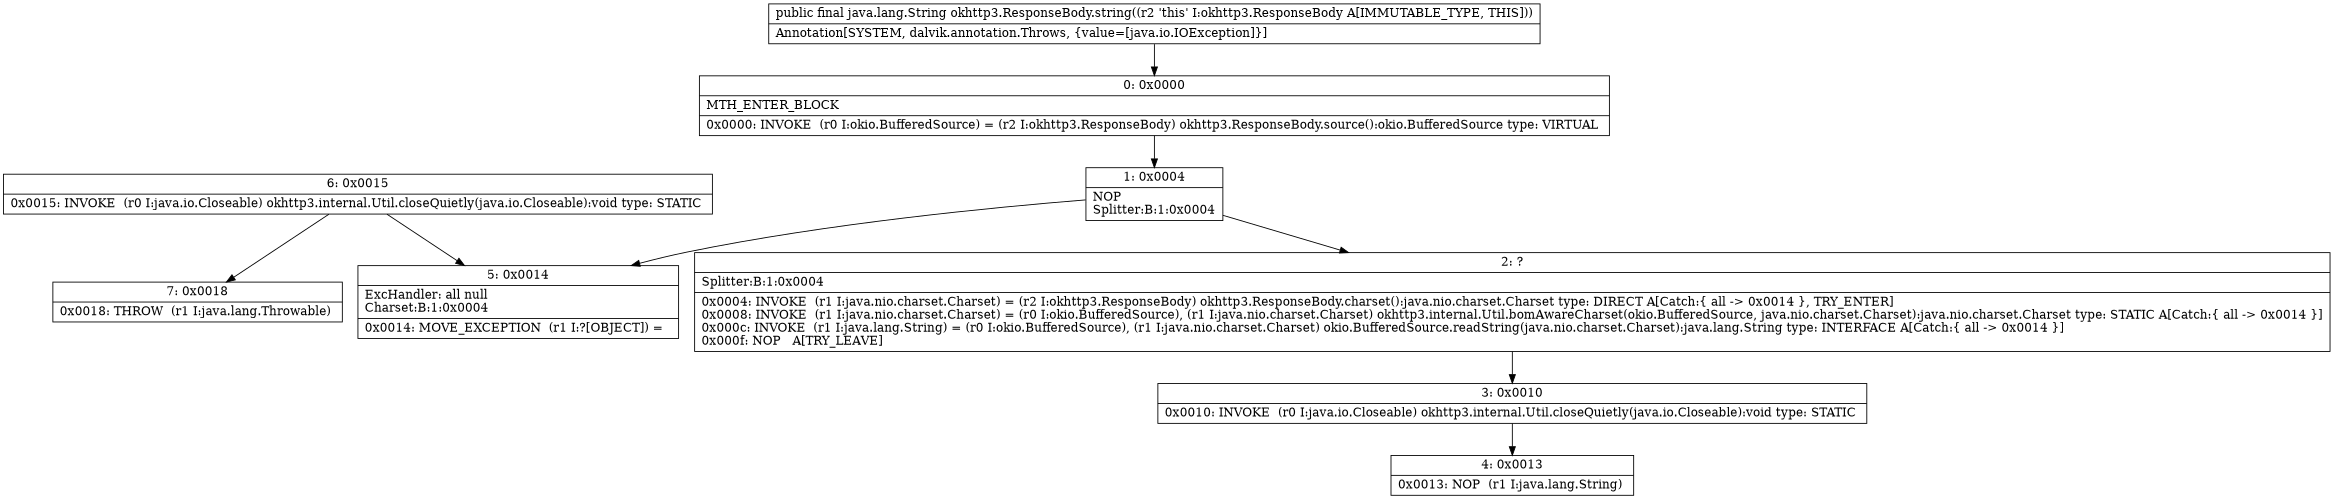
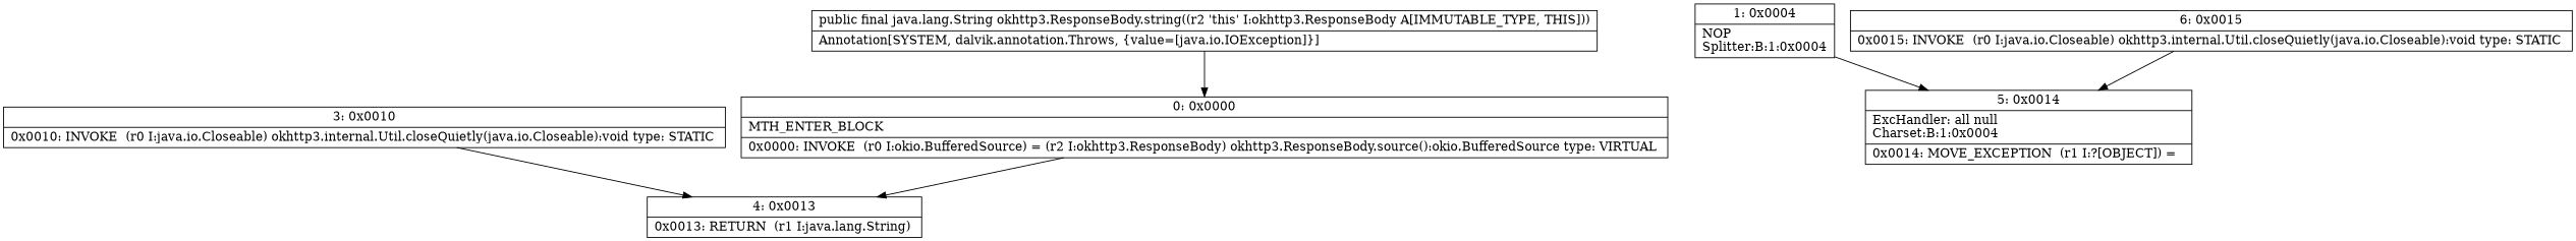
  digraph {
    node [shape=record]
    n1 [label="{0\:\ 0x0000|MTH_ENTER_BLOCK\l|0x0000: INVOKE  (r0 I:okio.BufferedSource) = (r2 I:okhttp3.ResponseBody) okhttp3.ResponseBody.source():okio.BufferedSource type: VIRTUAL \l}"]
    n2 [label="{1\:\ 0x0004|NOP\lSplitter:B:1:0x0004\l}"]
-   n3 [label="{2\:\ ?|Splitter:B:1:0x0004\l|0x0004: INVOKE  (r1 I:java.nio.charset.Charset) = (r2 I:okhttp3.ResponseBody) okhttp3.ResponseBody.charset():java.nio.charset.Charset type: DIRECT A[Catch:\{ all \-\> 0x0014 \}, TRY_ENTER]\l0x0008: INVOKE  (r1 I:java.nio.charset.Charset) = (r0 I:okio.BufferedSource), (r1 I:java.nio.charset.Charset) okhttp3.internal.Util.bomAwareCharset(okio.BufferedSource, java.nio.charset.Charset):java.nio.charset.Charset type: STATIC A[Catch:\{ all \-\> 0x0014 \}]\l0x000c: INVOKE  (r1 I:java.lang.String) = (r0 I:okio.BufferedSource), (r1 I:java.nio.charset.Charset) okio.BufferedSource.readString(java.nio.charset.Charset):java.lang.String type: INTERFACE A[Catch:\{ all \-\> 0x0014 \}]\l0x000f: NOP   A[TRY_LEAVE]\l}"]
    n4 [label="{5\:\ 0x0014|ExcHandler: all null\lCharset:B:1:0x0004\l|0x0014: MOVE_EXCEPTION  (r1 I:?[OBJECT]) =  \l}"]
    n5 [label="{3\:\ 0x0010|0x0010: INVOKE  (r0 I:java.io.Closeable) okhttp3.internal.Util.closeQuietly(java.io.Closeable):void type: STATIC \l}"]
-   n6 [label="{4\:\ 0x0013|0x0013: NOP  (r1 I:java.lang.String) \l}"]
+   n6 [label="{4\:\ 0x0013|0x0013: RETURN  (r1 I:java.lang.String) \l}"]
    n7 [label="{6\:\ 0x0015|0x0015: INVOKE  (r0 I:java.io.Closeable) okhttp3.internal.Util.closeQuietly(java.io.Closeable):void type: STATIC \l}"]
-   n8 [label="{7\:\ 0x0018|0x0018: THROW  (r1 I:java.lang.Throwable) \l}"]
    n9 [label="{public final java.lang.String okhttp3.ResponseBody.string((r2 'this' I:okhttp3.ResponseBody A[IMMUTABLE_TYPE, THIS]))  | Annotation[SYSTEM, dalvik.annotation.Throws, \{value=[java.io.IOException]\}]\l}"]
-   n1 -> n2
-   n2 -> n3
+   n1 -> n6
    n2 -> n4
-   n3 -> n5
    n5 -> n6
    n7 -> n4
-   n7 -> n8
    n9 -> n1
  }
